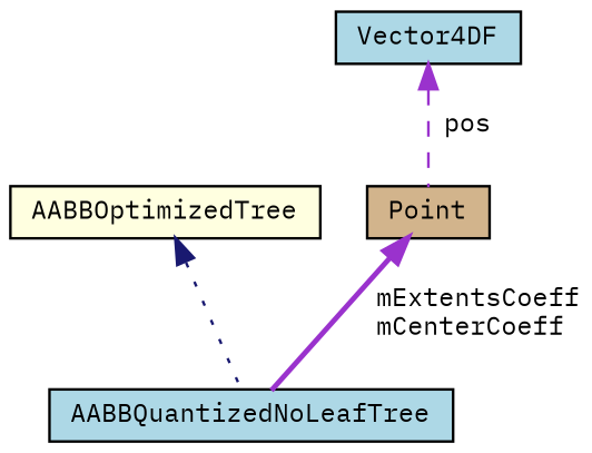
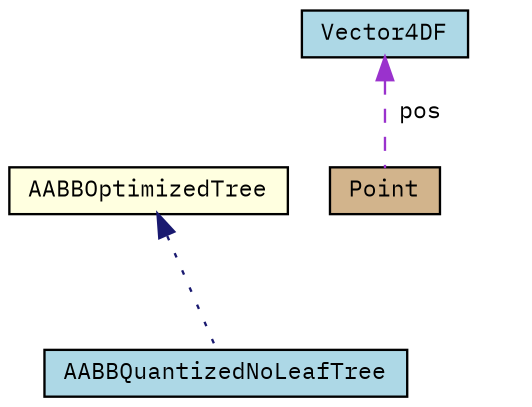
  digraph {
    fontname="IBM Plex Mono"
    node [color=black fillcolor=lightblue fontname="IBM Plex Mono" fontsize=10 shape=record style=filled]
    edge [color=darkorchid3 dir=back fontname="IBM Plex Mono" fontsize=10 labelfontname=Helvetica labelfontsize=10]
    n1 [fontcolor=black height=0.2 label=AABBQuantizedNoLeafTree width=0.4]
    n2 [fillcolor=lightyellow height=0.2 label=AABBOptimizedTree width=0.4]
    n3 [fillcolor=tan height=0.2 label=Point width=0.4]
    n4 [height=0.2 label=Vector4DF width=0.4]
    n2 -> n1 [color=midnightblue style=dotted]
-   n3 -> n1 [label=" mExtentsCoeff\nmCenterCoeff" style=bold]
    n4 -> n3 [label=" pos" style=dashed]
  }
